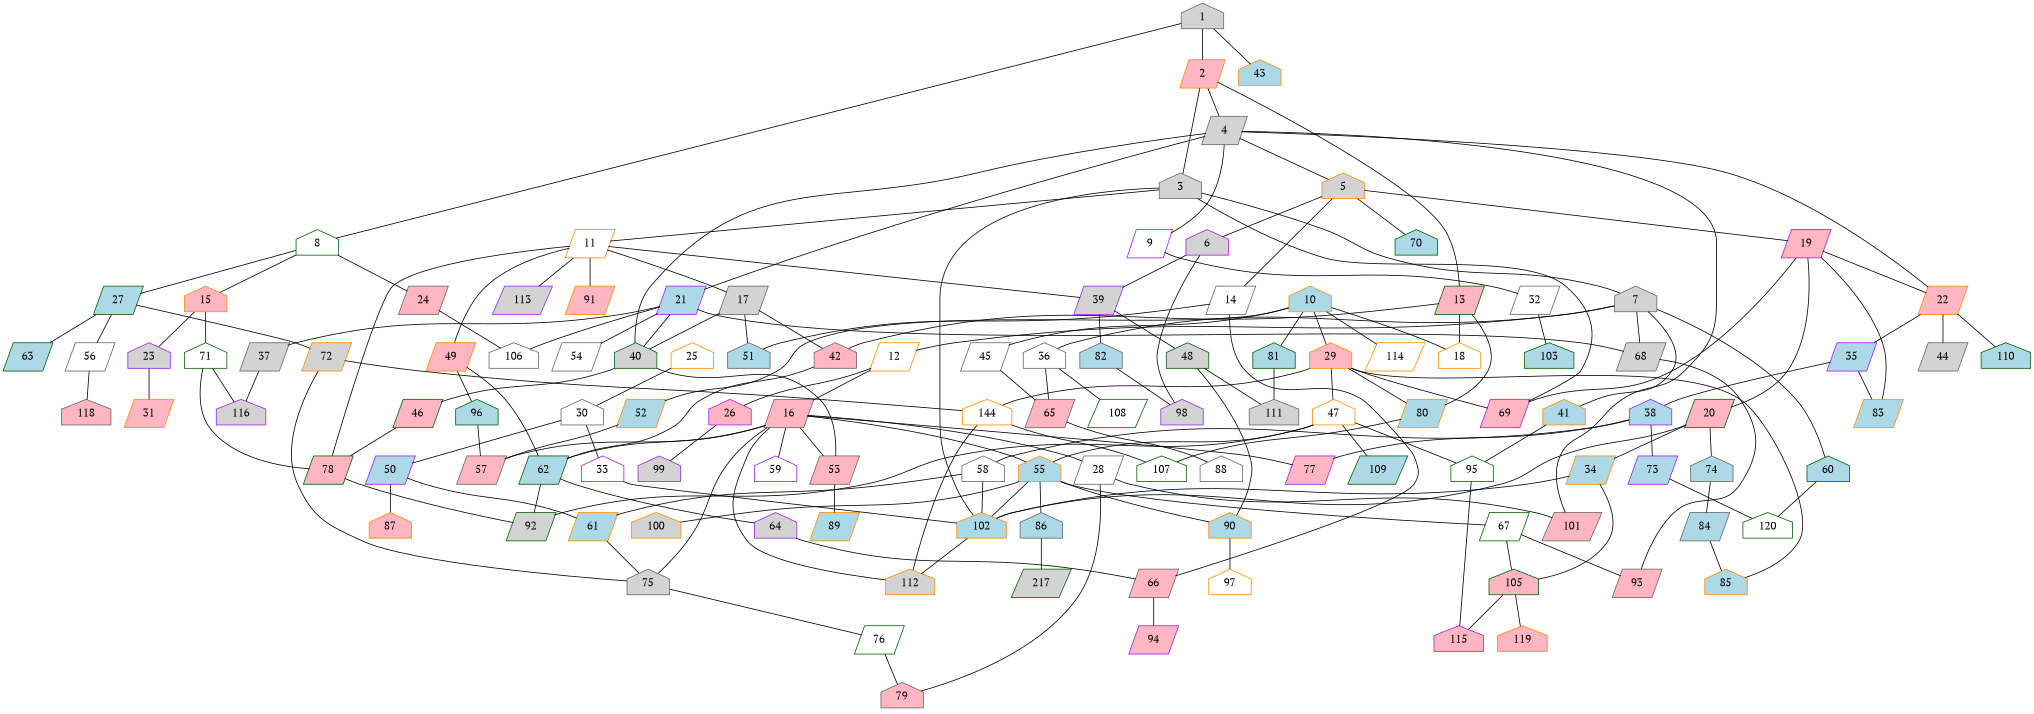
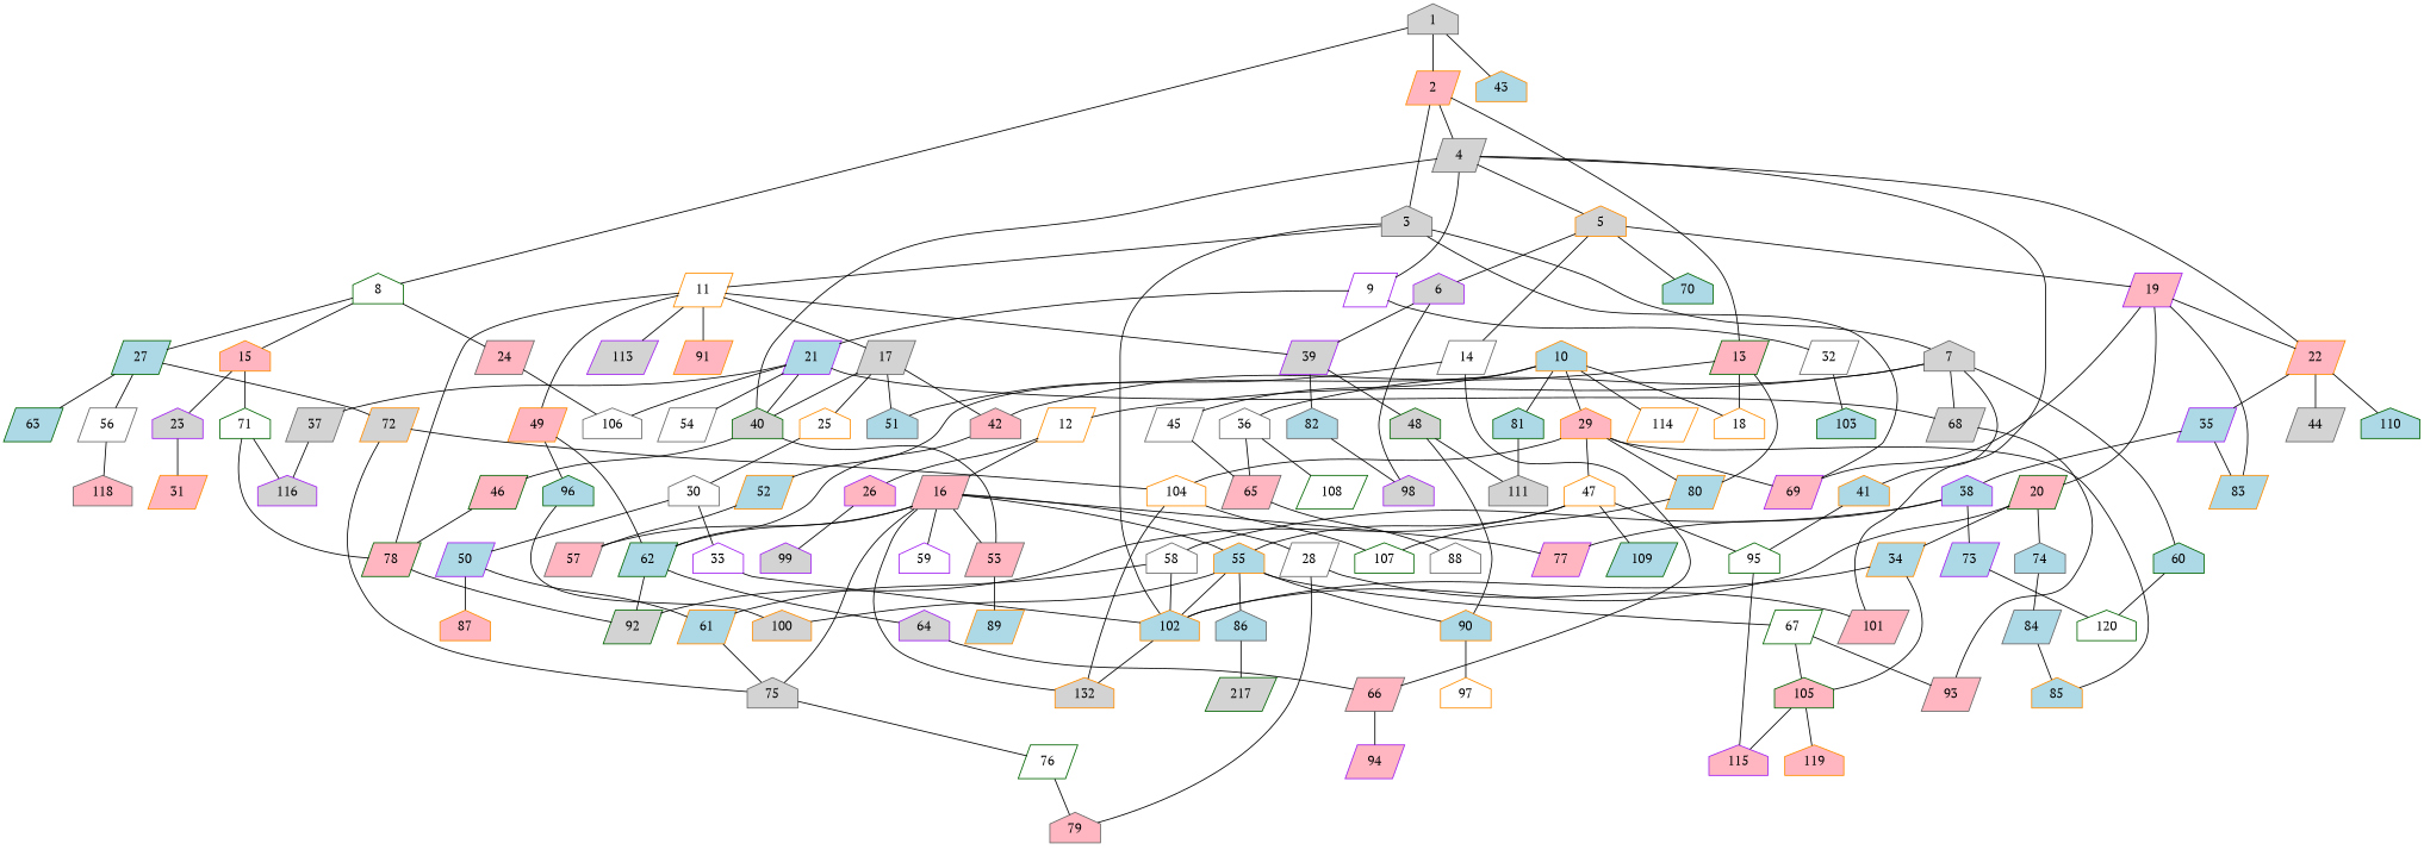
  graph {
    fontname="PT Serif"
    node [color=gray40 fillcolor=lightblue fontname="PT Serif" shape=house style=filled]
    edge [fontname="PT Serif"]
    1 [fillcolor=lightgrey]
    2 [color=darkorange fillcolor=lightpink shape=parallelogram]
    8 [color=darkgreen fillcolor=white]
    43 [color=darkorange]
    3 [fillcolor=lightgrey]
    4 [fillcolor=lightgrey shape=parallelogram]
    13 [color=darkgreen fillcolor=lightpink shape=parallelogram]
    15 [color=darkorange fillcolor=lightpink]
    24 [fillcolor=lightpink shape=parallelogram]
    27 [color=darkgreen shape=parallelogram]
    7 [fillcolor=lightgrey]
    11 [color=darkorange fillcolor=white shape=parallelogram]
    69 [color=purple fillcolor=lightpink shape=parallelogram]
    102 [color=darkorange]
    5 [color=darkorange fillcolor=lightgrey]
    9 [color=purple fillcolor=white shape=parallelogram]
    22 [color=darkorange fillcolor=lightpink shape=parallelogram]
    40 [color=darkgreen fillcolor=lightgrey]
    101 [fillcolor=lightpink shape=parallelogram]
    18 [color=darkorange fillcolor=white]
    42 [fillcolor=lightpink]
    80 [color=darkorange shape=parallelogram]
    12 [color=darkorange fillcolor=white shape=parallelogram]
    36 [fillcolor=white]
    41 [color=darkorange]
    60 [color=darkgreen]
    68 [fillcolor=lightgrey shape=parallelogram]
    10 [color=darkorange]
    29 [color=darkorange fillcolor=lightpink]
    45 [fillcolor=white shape=parallelogram]
    52 [color=darkorange shape=parallelogram]
    81 [color=darkgreen]
    114 [color=darkorange fillcolor=white shape=parallelogram]
    39 [color=purple fillcolor=lightgrey shape=parallelogram]
    17 [fillcolor=lightgrey shape=parallelogram]
    49 [color=darkorange fillcolor=lightpink shape=parallelogram]
    78 [color=darkgreen fillcolor=lightpink shape=parallelogram]
    91 [color=darkorange fillcolor=lightpink shape=parallelogram]
    113 [color=purple fillcolor=lightgrey shape=parallelogram]
-   112 [color=darkorange fillcolor=lightgrey]
+   112 [color=darkorange fillcolor=lightgrey label=132]
    6 [color=purple fillcolor=lightgrey]
    14 [fillcolor=white shape=parallelogram]
    19 [color=purple fillcolor=lightpink shape=parallelogram]
    70 [color=darkgreen]
    21 [color=purple shape=parallelogram]
    32 [fillcolor=white shape=parallelogram]
    35 [color=purple shape=parallelogram]
    44 [fillcolor=lightgrey shape=parallelogram]
    110 [color=darkgreen]
    53 [fillcolor=lightpink shape=parallelogram]
    46 [color=darkgreen fillcolor=lightpink shape=parallelogram]
    98 [color=purple fillcolor=lightgrey]
    51
    66 [fillcolor=lightpink shape=parallelogram]
    20 [color=darkgreen fillcolor=lightpink shape=parallelogram]
    83 [color=darkorange shape=parallelogram]
    48 [color=darkgreen fillcolor=lightgrey]
    82
    16 [fillcolor=lightpink shape=parallelogram]
    26 [color=purple fillcolor=lightpink]
    65 [fillcolor=lightpink shape=parallelogram]
    108 [color=darkgreen fillcolor=white shape=parallelogram]
    95 [color=darkgreen fillcolor=white]
    120 [color=darkgreen fillcolor=white]
    93 [fillcolor=lightpink shape=parallelogram]
    23 [color=purple fillcolor=lightgrey]
    71 [color=darkgreen fillcolor=white]
    106 [fillcolor=white]
    56 [fillcolor=white shape=parallelogram]
    63 [color=darkgreen shape=parallelogram]
    72 [color=darkorange fillcolor=lightgrey shape=parallelogram]
    37 [fillcolor=lightgrey shape=parallelogram]
    54 [fillcolor=white shape=parallelogram]
    103 [color=darkgreen]
    47 [color=darkorange fillcolor=white]
    85 [color=darkorange]
-   104 [color=darkorange fillcolor=white label=144]
+   104 [color=darkorange fillcolor=white]
    57 [fillcolor=lightpink shape=parallelogram]
    111 [fillcolor=lightgrey]
    25 [color=darkorange fillcolor=white]
    62 [color=darkgreen shape=parallelogram]
    96 [color=darkgreen]
    92 [color=darkgreen fillcolor=lightgrey shape=parallelogram]
    28 [fillcolor=white shape=parallelogram]
    55 [color=darkorange]
    59 [color=purple fillcolor=white]
    75 [fillcolor=lightgrey]
    77 [color=purple fillcolor=lightpink shape=parallelogram]
    99 [color=purple fillcolor=lightgrey]
    107 [color=darkgreen fillcolor=white]
    94 [color=purple fillcolor=lightpink shape=parallelogram]
    31 [color=darkorange fillcolor=lightpink shape=parallelogram]
    116 [color=purple fillcolor=lightgrey]
    79 [fillcolor=lightpink]
    89 [color=darkorange shape=parallelogram]
    90 [color=darkorange]
    67 [color=darkgreen fillcolor=white shape=parallelogram]
    86
    100 [color=darkorange fillcolor=lightgrey]
    64 [color=purple fillcolor=lightgrey]
    76 [color=darkgreen fillcolor=white shape=parallelogram]
    30 [fillcolor=white]
    34 [color=darkorange shape=parallelogram]
    74
    33 [color=purple fillcolor=white]
    50 [color=purple shape=parallelogram]
    105 [color=darkgreen fillcolor=lightpink]
    84 [shape=parallelogram]
    38 [color=purple]
    118 [fillcolor=lightpink]
    109 [color=darkgreen shape=parallelogram]
    61 [color=darkorange shape=parallelogram]
    87 [color=darkorange fillcolor=lightpink]
    115 [color=purple fillcolor=lightpink]
    119 [color=darkorange fillcolor=lightpink]
    58 [fillcolor=white]
    73 [color=purple shape=parallelogram]
    88 [fillcolor=white]
    97 [color=darkorange fillcolor=white]
    n120 [color=darkgreen fillcolor=lightgrey label=217 shape=parallelogram]
    1 -- 2
    1 -- 8
    1 -- 43
    2 -- 3
    2 -- 4
    2 -- 13
    8 -- 15
    8 -- 24
    8 -- 27
    3 -- 7
    3 -- 11
    3 -- 69
    3 -- 102
    4 -- 5
    4 -- 9
    4 -- 22
    4 -- 40
    4 -- 101
    13 -- 18
    13 -- 42
    13 -- 80
    15 -- 23
    15 -- 71
    24 -- 106
    27 -- 56
    27 -- 63
    27 -- 72
    7 -- 12
    7 -- 36
    7 -- 41
    7 -- 60
    7 -- 68
    11 -- 39
    11 -- 17
    11 -- 49
    11 -- 78
    11 -- 91
    11 -- 113
    102 -- 112
    5 -- 6
    5 -- 14
    5 -- 19
    5 -- 70
-   4 -- 21
+   9 -- 21
    9 -- 32
    22 -- 35
    22 -- 44
    22 -- 110
    40 -- 53
    40 -- 46
    42 -- 62
    80 -- 107
    12 -- 16
    12 -- 26
    36 -- 65
    36 -- 108
    41 -- 95
    60 -- 120
    68 -- 93
    10 -- 18
    10 -- 29
    10 -- 45
    10 -- 52
    10 -- 81
    10 -- 114
    29 -- 69
    29 -- 80
    29 -- 47
    29 -- 85
    29 -- 104
    45 -- 65
    52 -- 57
    81 -- 111
    39 -- 48
    39 -- 82
    17 -- 40
    17 -- 42
    17 -- 51
+   17 -- 25
    49 -- 62
    49 -- 96
    78 -- 92
    6 -- 39
    6 -- 98
    14 -- 51
    14 -- 66
    19 -- 69
    19 -- 22
    19 -- 20
    19 -- 83
    21 -- 40
    21 -- 68
    21 -- 106
    21 -- 37
    21 -- 54
    32 -- 103
    35 -- 83
    35 -- 38
    53 -- 89
    46 -- 78
    66 -- 94
    20 -- 102
    20 -- 34
    20 -- 74
    48 -- 111
    48 -- 90
    82 -- 98
    16 -- 112
    16 -- 53
    16 -- 57
    16 -- 62
    16 -- 28
    16 -- 55
    16 -- 59
    16 -- 75
    16 -- 77
    26 -- 99
    65 -- 88
    95 -- 115
    23 -- 31
    71 -- 78
    71 -- 116
    56 -- 118
    72 -- 104
    72 -- 75
    37 -- 116
    47 -- 95
    47 -- 92
    47 -- 55
    47 -- 109
    104 -- 112
    104 -- 107
    25 -- 30
    62 -- 92
    62 -- 64
-   96 -- 57
+   96 -- 100
    28 -- 101
    28 -- 79
    55 -- 102
    55 -- 90
    55 -- 67
    55 -- 86
    55 -- 100
    75 -- 76
    90 -- 97
    67 -- 93
    67 -- 105
    86 -- n120
    64 -- 66
    76 -- 79
    30 -- 33
    30 -- 50
    34 -- 102
    34 -- 105
    74 -- 84
    33 -- 102
    50 -- 61
    50 -- 87
    105 -- 115
    105 -- 119
    84 -- 85
    38 -- 77
    38 -- 58
    38 -- 73
    61 -- 75
    58 -- 102
    58 -- 61
    73 -- 120
  }
